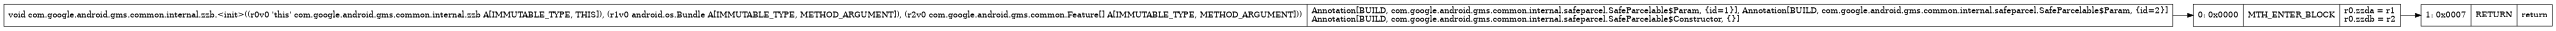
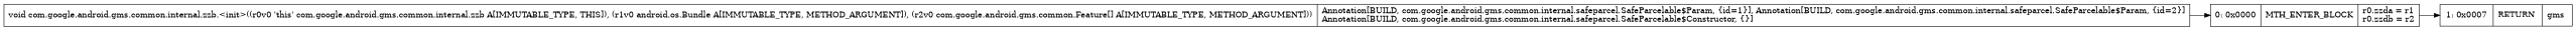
  digraph {
    rankdir=LR
    fontname="DejaVu Serif"
    node [shape=record fontname="DejaVu Serif"]
    edge [fontname="DejaVu Serif"]
    n1 [label="{0\:\ 0x0000|MTH_ENTER_BLOCK\l|r0.zzda = r1\lr0.zzdb = r2\l}"]
-   n2 [label="{1\:\ 0x0007|RETURN\l|return\l}"]
+   n2 [label="{1\:\ 0x0007|RETURN\l|gms\l}"]
    n3 [label="{void com.google.android.gms.common.internal.zzb.\<init\>((r0v0 'this' com.google.android.gms.common.internal.zzb A[IMMUTABLE_TYPE, THIS]), (r1v0 android.os.Bundle A[IMMUTABLE_TYPE, METHOD_ARGUMENT]), (r2v0 com.google.android.gms.common.Feature[] A[IMMUTABLE_TYPE, METHOD_ARGUMENT]))  | Annotation[BUILD, com.google.android.gms.common.internal.safeparcel.SafeParcelable$Param, \{id=1\}], Annotation[BUILD, com.google.android.gms.common.internal.safeparcel.SafeParcelable$Param, \{id=2\}]\lAnnotation[BUILD, com.google.android.gms.common.internal.safeparcel.SafeParcelable$Constructor, \{\}]\l}"]
    n1 -> n2
    n3 -> n1
  }
